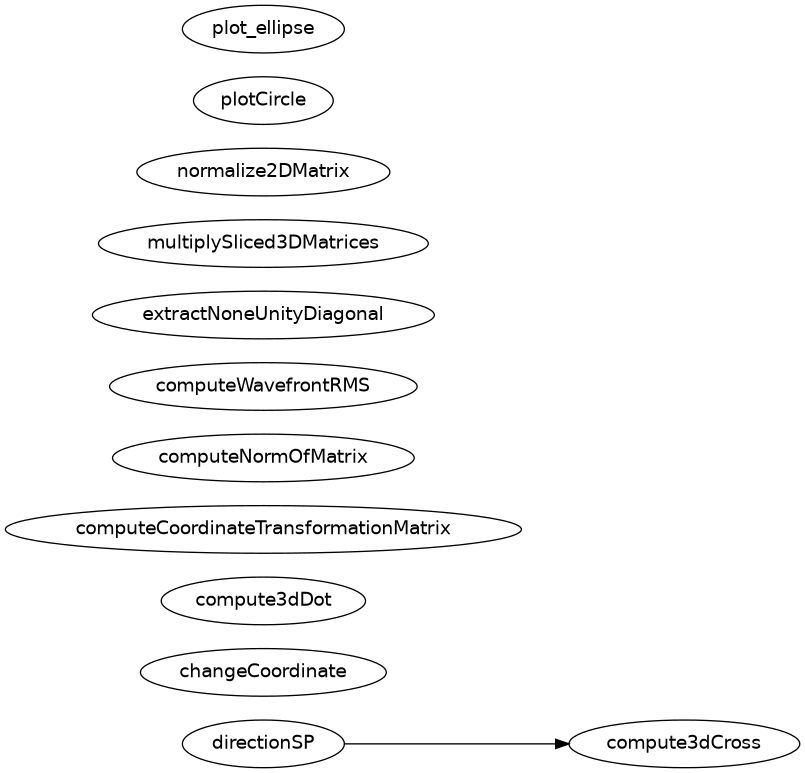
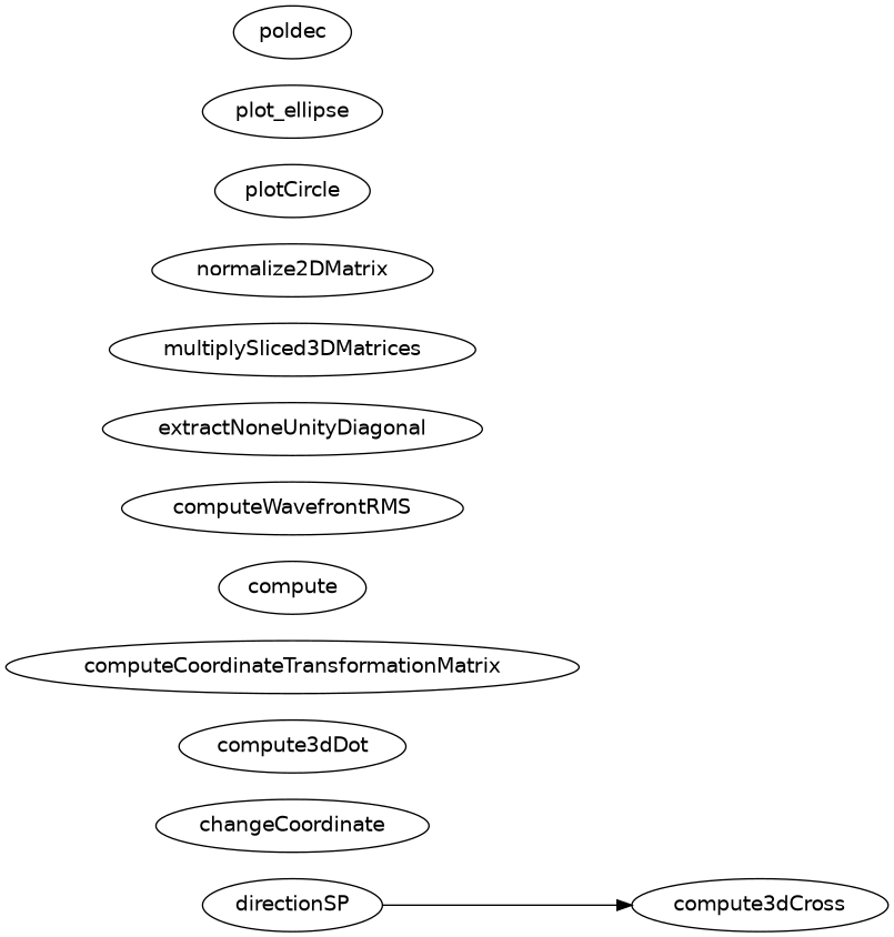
  digraph {
    rankdir=LR
    fontname="DejaVu Sans"
    node [fontname="DejaVu Sans"]
    directionSP
    compute3dCross
    changeCoordinate
    compute3dDot
    computeCoordinateTransformationMatrix
-   computeNormOfMatrix
+   computeNormOfMatrix [label=compute]
    computeWavefrontRMS
    extractNoneUnityDiagonal
    multiplySliced3DMatrices
    normalize2DMatrix
    plotCircle
    plot_ellipse
+   poldec
    directionSP -> compute3dCross [fontname="DejaVu Sans"]
  }
